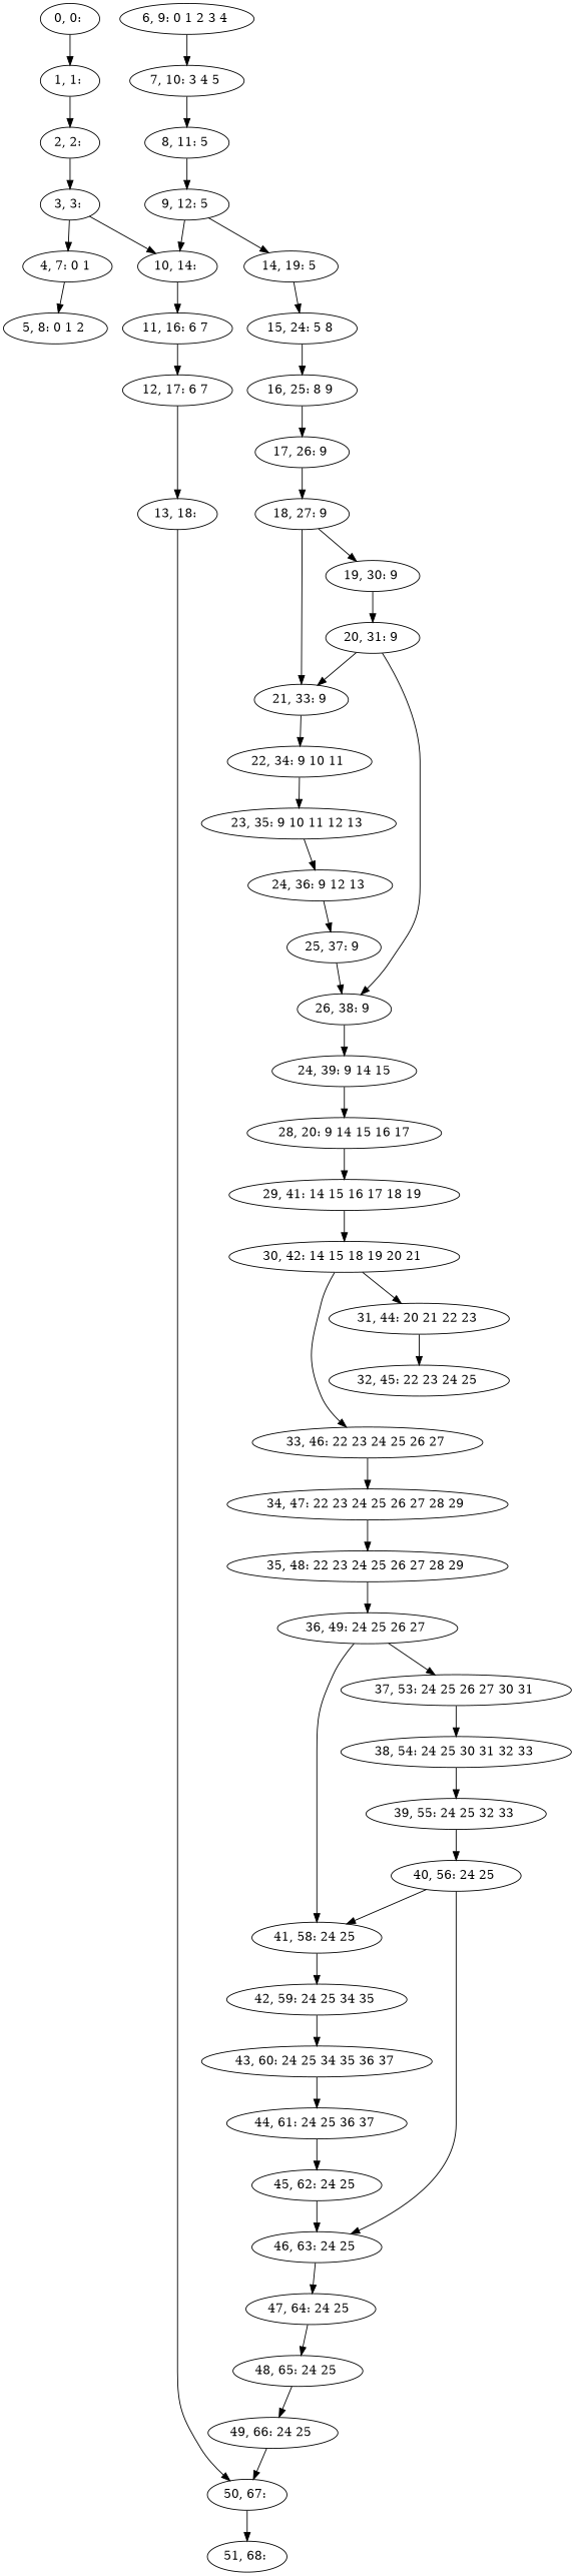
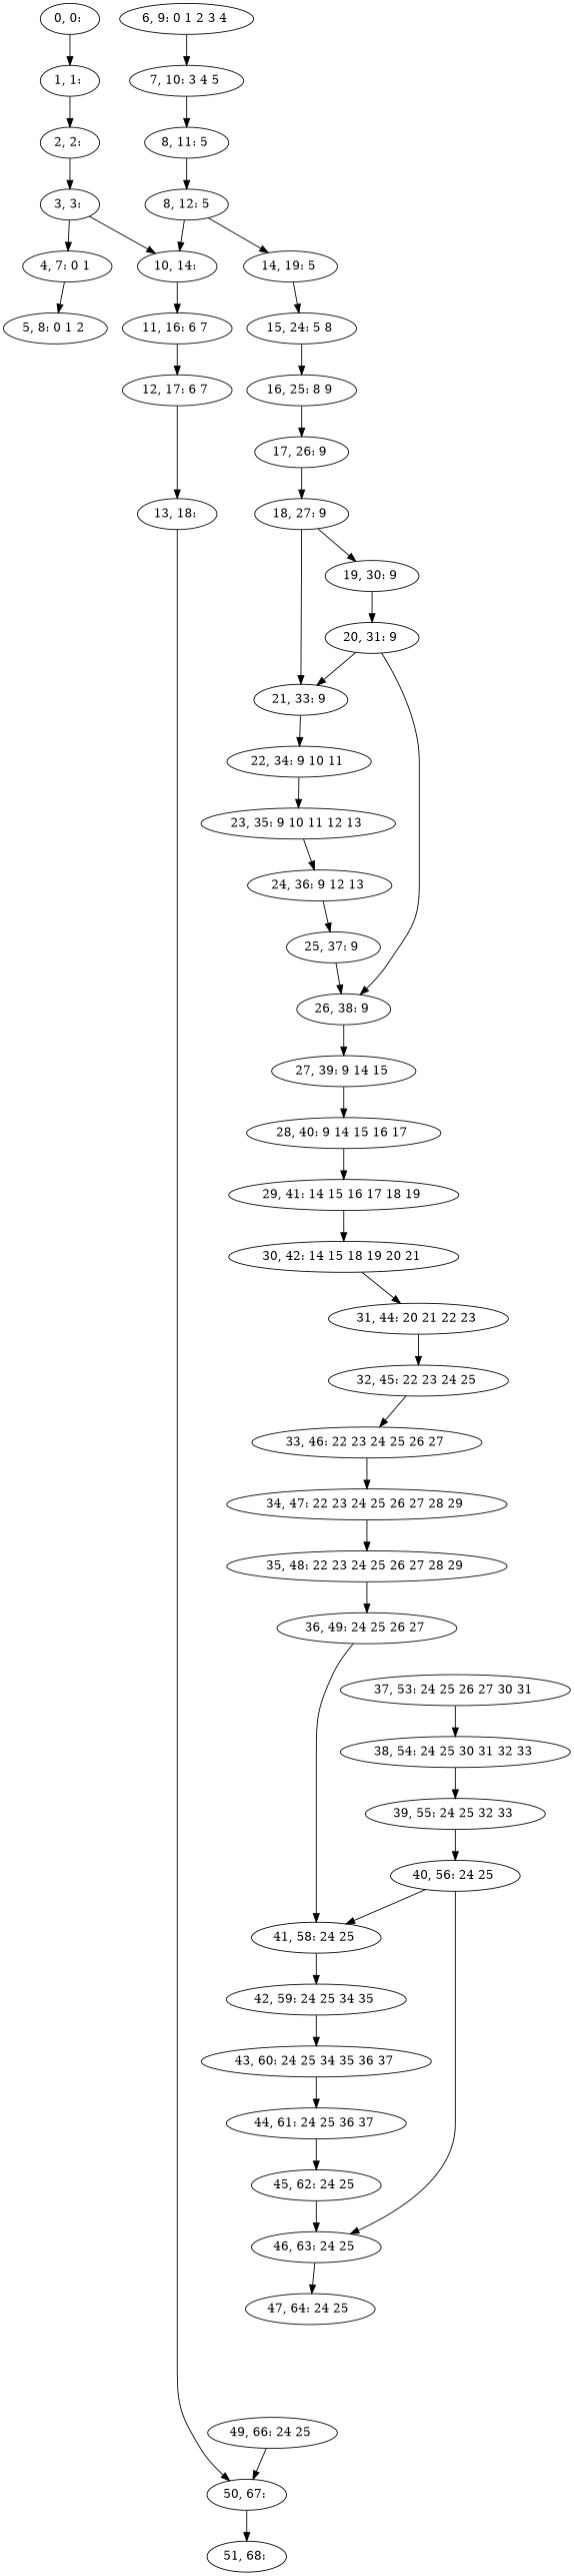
  digraph {
    n1 [label="0, 0: "]
    n2 [label="1, 1: "]
    n3 [label="2, 2: "]
    n4 [label="3, 3: "]
    n5 [label="4, 7: 0 1 "]
    n6 [label="10, 14: "]
    n7 [label="5, 8: 0 1 2 "]
    n8 [label="11, 16: 6 7 "]
    n9 [label="6, 9: 0 1 2 3 4 "]
    n10 [label="7, 10: 3 4 5 "]
    n11 [label="8, 11: 5 "]
-   n12 [label="9, 12: 5 "]
+   n12 [label="8, 12: 5"]
    n13 [label="14, 19: 5 "]
    n14 [label="15, 24: 5 8 "]
    n15 [label="12, 17: 6 7 "]
    n16 [label="13, 18: "]
    n17 [label="50, 67: "]
    n18 [label="51, 68: "]
    n19 [label="16, 25: 8 9 "]
    n20 [label="17, 26: 9 "]
    n21 [label="18, 27: 9 "]
    n22 [label="19, 30: 9 "]
    n23 [label="21, 33: 9 "]
    n24 [label="20, 31: 9 "]
    n25 [label="22, 34: 9 10 11 "]
    n26 [label="26, 38: 9 "]
-   n27 [label="24, 39: 9 14 15"]
+   n27 [label="27, 39: 9 14 15 "]
    n28 [label="23, 35: 9 10 11 12 13 "]
    n29 [label="24, 36: 9 12 13 "]
    n30 [label="25, 37: 9 "]
-   n31 [label="28, 20: 9 14 15 16 17"]
+   n31 [label="28, 40: 9 14 15 16 17 "]
    n32 [label="29, 41: 14 15 16 17 18 19 "]
    n33 [label="30, 42: 14 15 18 19 20 21 "]
    n34 [label="31, 44: 20 21 22 23 "]
    n35 [label="32, 45: 22 23 24 25 "]
    n36 [label="33, 46: 22 23 24 25 26 27 "]
    n37 [label="34, 47: 22 23 24 25 26 27 28 29 "]
    n38 [label="35, 48: 22 23 24 25 26 27 28 29 "]
    n39 [label="36, 49: 24 25 26 27 "]
    n40 [label="37, 53: 24 25 26 27 30 31 "]
    n41 [label="41, 58: 24 25 "]
    n42 [label="38, 54: 24 25 30 31 32 33 "]
    n43 [label="42, 59: 24 25 34 35 "]
    n44 [label="39, 55: 24 25 32 33 "]
    n45 [label="40, 56: 24 25 "]
    n46 [label="46, 63: 24 25 "]
    n47 [label="47, 64: 24 25 "]
    n48 [label="43, 60: 24 25 34 35 36 37 "]
    n49 [label="44, 61: 24 25 36 37 "]
    n50 [label="45, 62: 24 25 "]
-   n51 [label="48, 65: 24 25 "]
    n52 [label="49, 66: 24 25 "]
    n1 -> n2
    n2 -> n3
    n3 -> n4
    n4 -> n5
    n4 -> n6
    n5 -> n7
    n6 -> n8
    n8 -> n15
    n9 -> n10
    n10 -> n11
    n11 -> n12
    n12 -> n6
    n12 -> n13
    n13 -> n14
    n14 -> n19
    n15 -> n16
    n16 -> n17
    n17 -> n18
    n19 -> n20
    n20 -> n21
    n21 -> n22
    n21 -> n23
    n22 -> n24
    n23 -> n25
    n24 -> n23
    n24 -> n26
    n25 -> n28
    n26 -> n27
    n27 -> n31
    n28 -> n29
    n29 -> n30
    n30 -> n26
    n31 -> n32
    n32 -> n33
    n33 -> n34
    n34 -> n35
-   n33 -> n36
+   n35 -> n36
    n36 -> n37
    n37 -> n38
    n38 -> n39
-   n39 -> n40
    n39 -> n41
    n40 -> n42
    n41 -> n43
    n42 -> n44
    n43 -> n48
    n44 -> n45
    n45 -> n41
    n45 -> n46
    n46 -> n47
-   n47 -> n51
    n48 -> n49
    n49 -> n50
    n50 -> n46
-   n51 -> n52
    n52 -> n17
  }
